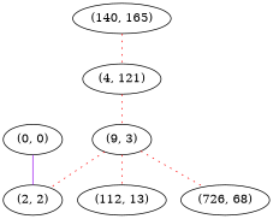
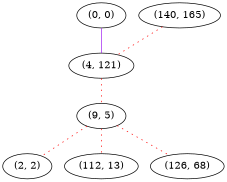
  graph {
    edge [color=red style=dotted weight=1]
    "(0, 0)"
    "(2, 2)"
-   "(9, 3)"
+   "(9, 3)" [label="(9, 5)"]
    n4 [label="(112, 13)"]
-   "(126, 68)" [label="(726, 68)"]
+   "(126, 68)"
    "(140, 165)"
    "(4, 121)"
-   "(0, 0)" -- "(2, 2)" [color=purple style=solid weight=4]
+   "(0, 0)" -- "(4, 121)" [color=purple style=solid weight=4]
    "(9, 3)" -- "(2, 2)"
    "(9, 3)" -- n4
    "(9, 3)" -- "(126, 68)"
    "(140, 165)" -- "(4, 121)"
    "(4, 121)" -- "(9, 3)"
  }
